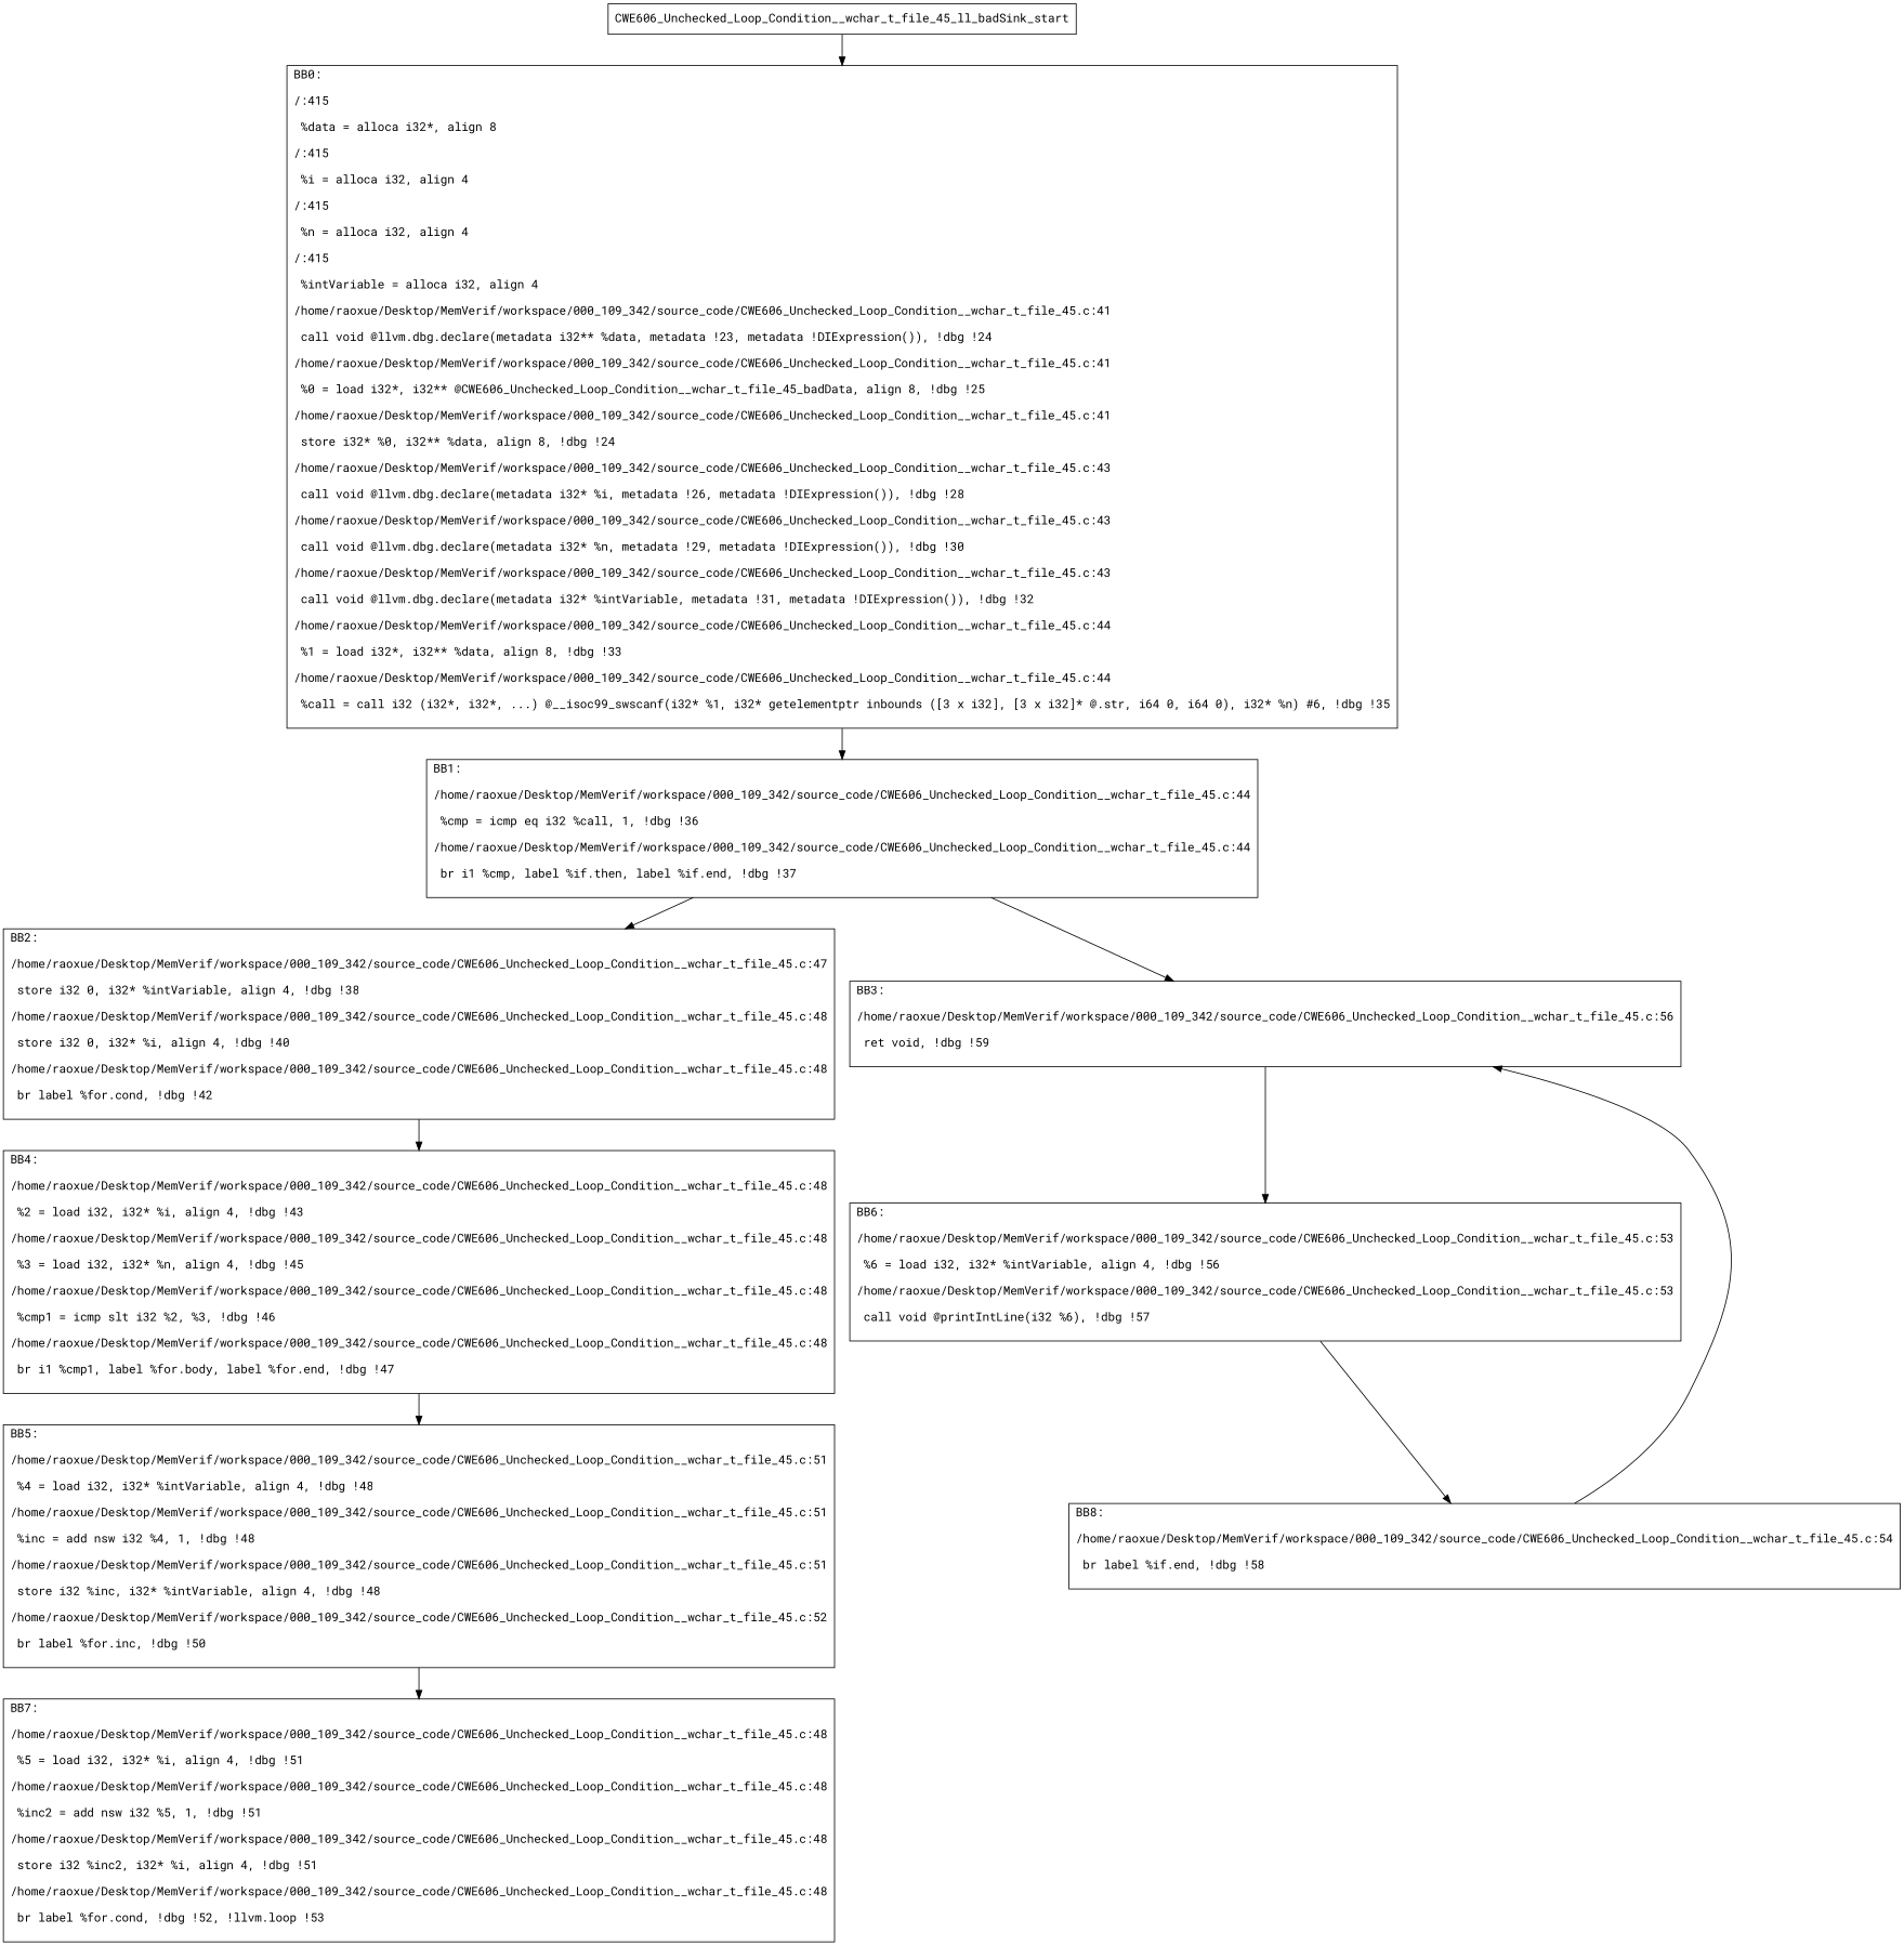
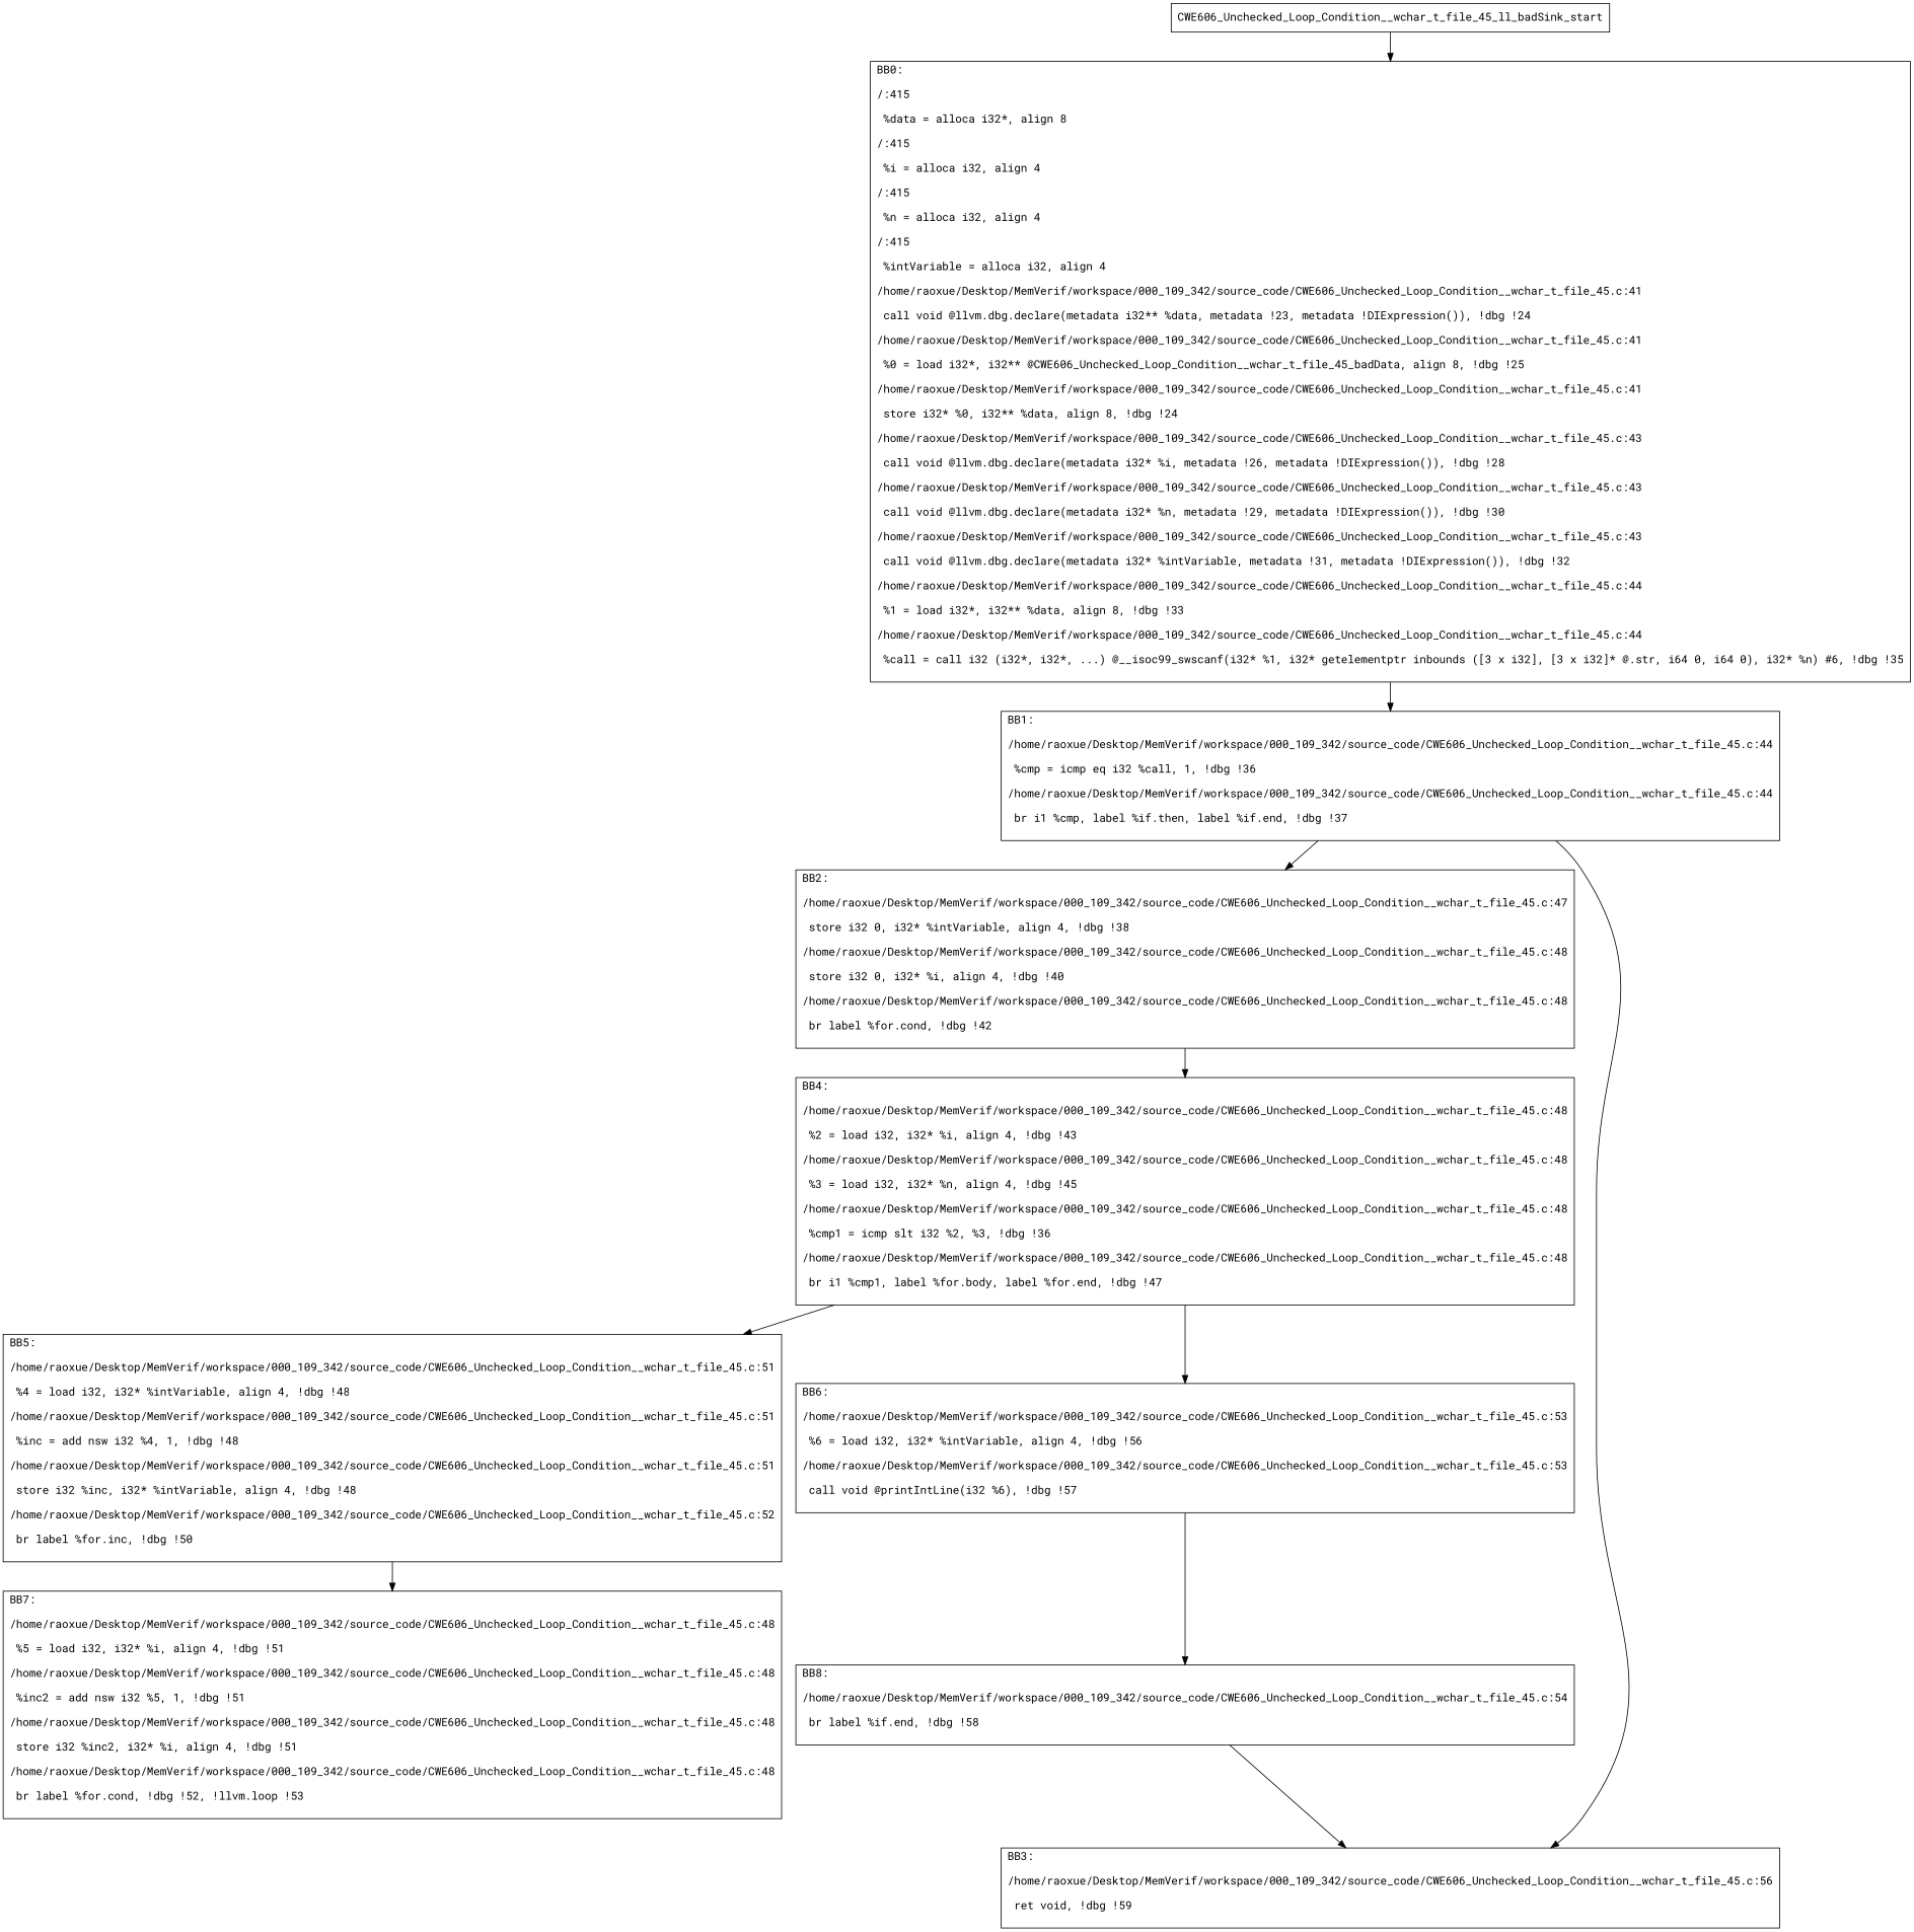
  digraph {
    fontname="Roboto Mono"
    node [fontname="Roboto Mono" shape=record]
    edge [fontname="Roboto Mono"]
    n1 [label="{CWE606_Unchecked_Loop_Condition__wchar_t_file_45_ll_badSink_start}"]
    n2 [label="{BB0:\l\l/:415\l\n  %data = alloca i32*, align 8\l\n/:415\l\n  %i = alloca i32, align 4\l\n/:415\l\n  %n = alloca i32, align 4\l\n/:415\l\n  %intVariable = alloca i32, align 4\l\n/home/raoxue/Desktop/MemVerif/workspace/000_109_342/source_code/CWE606_Unchecked_Loop_Condition__wchar_t_file_45.c:41\l\n  call void @llvm.dbg.declare(metadata i32** %data, metadata !23, metadata !DIExpression()), !dbg !24\l\n/home/raoxue/Desktop/MemVerif/workspace/000_109_342/source_code/CWE606_Unchecked_Loop_Condition__wchar_t_file_45.c:41\l\n  %0 = load i32*, i32** @CWE606_Unchecked_Loop_Condition__wchar_t_file_45_badData, align 8, !dbg !25\l\n/home/raoxue/Desktop/MemVerif/workspace/000_109_342/source_code/CWE606_Unchecked_Loop_Condition__wchar_t_file_45.c:41\l\n  store i32* %0, i32** %data, align 8, !dbg !24\l\n/home/raoxue/Desktop/MemVerif/workspace/000_109_342/source_code/CWE606_Unchecked_Loop_Condition__wchar_t_file_45.c:43\l\n  call void @llvm.dbg.declare(metadata i32* %i, metadata !26, metadata !DIExpression()), !dbg !28\l\n/home/raoxue/Desktop/MemVerif/workspace/000_109_342/source_code/CWE606_Unchecked_Loop_Condition__wchar_t_file_45.c:43\l\n  call void @llvm.dbg.declare(metadata i32* %n, metadata !29, metadata !DIExpression()), !dbg !30\l\n/home/raoxue/Desktop/MemVerif/workspace/000_109_342/source_code/CWE606_Unchecked_Loop_Condition__wchar_t_file_45.c:43\l\n  call void @llvm.dbg.declare(metadata i32* %intVariable, metadata !31, metadata !DIExpression()), !dbg !32\l\n/home/raoxue/Desktop/MemVerif/workspace/000_109_342/source_code/CWE606_Unchecked_Loop_Condition__wchar_t_file_45.c:44\l\n  %1 = load i32*, i32** %data, align 8, !dbg !33\l\n/home/raoxue/Desktop/MemVerif/workspace/000_109_342/source_code/CWE606_Unchecked_Loop_Condition__wchar_t_file_45.c:44\l\n  %call = call i32 (i32*, i32*, ...) @__isoc99_swscanf(i32* %1, i32* getelementptr inbounds ([3 x i32], [3 x i32]* @.str, i64 0, i64 0), i32* %n) #6, !dbg !35\l\n}"]
    n3 [label="{BB1:\l\l/home/raoxue/Desktop/MemVerif/workspace/000_109_342/source_code/CWE606_Unchecked_Loop_Condition__wchar_t_file_45.c:44\l\n  %cmp = icmp eq i32 %call, 1, !dbg !36\l\n/home/raoxue/Desktop/MemVerif/workspace/000_109_342/source_code/CWE606_Unchecked_Loop_Condition__wchar_t_file_45.c:44\l\n  br i1 %cmp, label %if.then, label %if.end, !dbg !37\l\n}"]
    n4 [label="{BB2:\l\l/home/raoxue/Desktop/MemVerif/workspace/000_109_342/source_code/CWE606_Unchecked_Loop_Condition__wchar_t_file_45.c:47\l\n  store i32 0, i32* %intVariable, align 4, !dbg !38\l\n/home/raoxue/Desktop/MemVerif/workspace/000_109_342/source_code/CWE606_Unchecked_Loop_Condition__wchar_t_file_45.c:48\l\n  store i32 0, i32* %i, align 4, !dbg !40\l\n/home/raoxue/Desktop/MemVerif/workspace/000_109_342/source_code/CWE606_Unchecked_Loop_Condition__wchar_t_file_45.c:48\l\n  br label %for.cond, !dbg !42\l\n}"]
    n5 [label="{BB3:\l\l/home/raoxue/Desktop/MemVerif/workspace/000_109_342/source_code/CWE606_Unchecked_Loop_Condition__wchar_t_file_45.c:56\l\n  ret void, !dbg !59\l\n}"]
-   n6 [label="{BB4:\l\l/home/raoxue/Desktop/MemVerif/workspace/000_109_342/source_code/CWE606_Unchecked_Loop_Condition__wchar_t_file_45.c:48\l\n  %2 = load i32, i32* %i, align 4, !dbg !43\l\n/home/raoxue/Desktop/MemVerif/workspace/000_109_342/source_code/CWE606_Unchecked_Loop_Condition__wchar_t_file_45.c:48\l\n  %3 = load i32, i32* %n, align 4, !dbg !45\l\n/home/raoxue/Desktop/MemVerif/workspace/000_109_342/source_code/CWE606_Unchecked_Loop_Condition__wchar_t_file_45.c:48\l\n  %cmp1 = icmp slt i32 %2, %3, !dbg !46\l\n/home/raoxue/Desktop/MemVerif/workspace/000_109_342/source_code/CWE606_Unchecked_Loop_Condition__wchar_t_file_45.c:48\l\n  br i1 %cmp1, label %for.body, label %for.end, !dbg !47\l\n}"]
+   n6 [label="{BB4:\l\l/home/raoxue/Desktop/MemVerif/workspace/000_109_342/source_code/CWE606_Unchecked_Loop_Condition__wchar_t_file_45.c:48\l\n  %2 = load i32, i32* %i, align 4, !dbg !43\l\n/home/raoxue/Desktop/MemVerif/workspace/000_109_342/source_code/CWE606_Unchecked_Loop_Condition__wchar_t_file_45.c:48\l\n  %3 = load i32, i32* %n, align 4, !dbg !45\l\n/home/raoxue/Desktop/MemVerif/workspace/000_109_342/source_code/CWE606_Unchecked_Loop_Condition__wchar_t_file_45.c:48\l\n  %cmp1 = icmp slt i32 %2, %3, !dbg !36\l\n/home/raoxue/Desktop/MemVerif/workspace/000_109_342/source_code/CWE606_Unchecked_Loop_Condition__wchar_t_file_45.c:48\l\n  br i1 %cmp1, label %for.body, label %for.end, !dbg !47\l\n}"]
    n7 [label="{BB5:\l\l/home/raoxue/Desktop/MemVerif/workspace/000_109_342/source_code/CWE606_Unchecked_Loop_Condition__wchar_t_file_45.c:51\l\n  %4 = load i32, i32* %intVariable, align 4, !dbg !48\l\n/home/raoxue/Desktop/MemVerif/workspace/000_109_342/source_code/CWE606_Unchecked_Loop_Condition__wchar_t_file_45.c:51\l\n  %inc = add nsw i32 %4, 1, !dbg !48\l\n/home/raoxue/Desktop/MemVerif/workspace/000_109_342/source_code/CWE606_Unchecked_Loop_Condition__wchar_t_file_45.c:51\l\n  store i32 %inc, i32* %intVariable, align 4, !dbg !48\l\n/home/raoxue/Desktop/MemVerif/workspace/000_109_342/source_code/CWE606_Unchecked_Loop_Condition__wchar_t_file_45.c:52\l\n  br label %for.inc, !dbg !50\l\n}"]
    n8 [label="{BB6:\l\l/home/raoxue/Desktop/MemVerif/workspace/000_109_342/source_code/CWE606_Unchecked_Loop_Condition__wchar_t_file_45.c:53\l\n  %6 = load i32, i32* %intVariable, align 4, !dbg !56\l\n/home/raoxue/Desktop/MemVerif/workspace/000_109_342/source_code/CWE606_Unchecked_Loop_Condition__wchar_t_file_45.c:53\l\n  call void @printIntLine(i32 %6), !dbg !57\l\n}"]
    n9 [label="{BB7:\l\l/home/raoxue/Desktop/MemVerif/workspace/000_109_342/source_code/CWE606_Unchecked_Loop_Condition__wchar_t_file_45.c:48\l\n  %5 = load i32, i32* %i, align 4, !dbg !51\l\n/home/raoxue/Desktop/MemVerif/workspace/000_109_342/source_code/CWE606_Unchecked_Loop_Condition__wchar_t_file_45.c:48\l\n  %inc2 = add nsw i32 %5, 1, !dbg !51\l\n/home/raoxue/Desktop/MemVerif/workspace/000_109_342/source_code/CWE606_Unchecked_Loop_Condition__wchar_t_file_45.c:48\l\n  store i32 %inc2, i32* %i, align 4, !dbg !51\l\n/home/raoxue/Desktop/MemVerif/workspace/000_109_342/source_code/CWE606_Unchecked_Loop_Condition__wchar_t_file_45.c:48\l\n  br label %for.cond, !dbg !52, !llvm.loop !53\l\n}"]
    n10 [label="{BB8:\l\l/home/raoxue/Desktop/MemVerif/workspace/000_109_342/source_code/CWE606_Unchecked_Loop_Condition__wchar_t_file_45.c:54\l\n  br label %if.end, !dbg !58\l\n}"]
    n1 -> n2
    n2 -> n3
    n3 -> n4
    n3 -> n5
    n4 -> n6
    n6 -> n7
-   n5 -> n8
+   n6 -> n8
    n7 -> n9
    n8 -> n10
    n10 -> n5
  }
